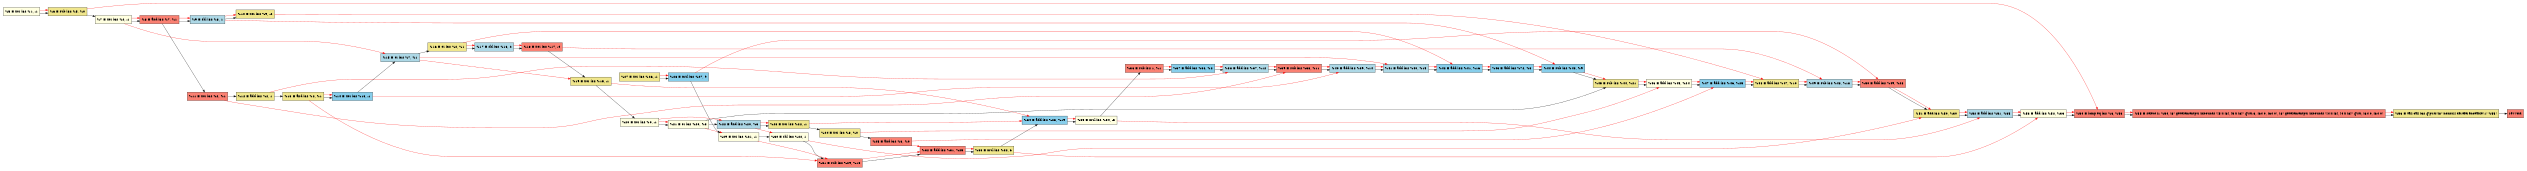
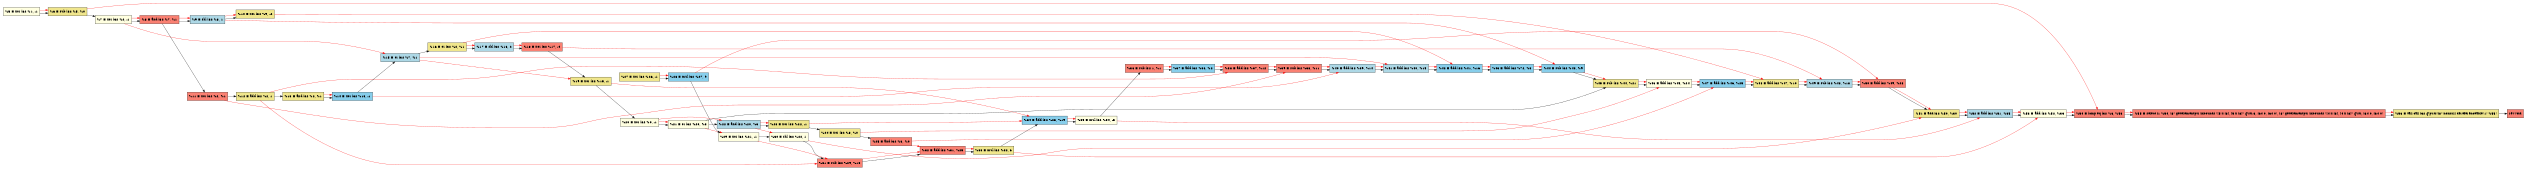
  digraph {
    rankdir=LR
    node [fillcolor=khaki shape=record style=filled]
    edge [color=red]
    n1 [fillcolor=lightyellow label="  %5 = xor i32 %1, -1"]
    n2 [label="  %6 = sub i32 %5, %0"]
    n3 [fillcolor=lightyellow label="  %7 = xor i32 %2, -1"]
    n4 [fillcolor=salmon label="  %54 = icmp eq i32 %6, %53"]
    n5 [fillcolor=salmon label="  %8 = and i32 %7, %1"]
    n6 [fillcolor=lightblue label="  %15 = or i32 %7, %1"]
    n7 [fillcolor=salmon label="  %55 = select i1 %54, i8* getelementptr inbounds ([5 x i8], [5 x i8]* @str.3, i64 0, i64 0), i8* getelementptr inbounds ([4 x i8], [4 x i8]* @str, i64 0, i64 0)"]
    n8 [fillcolor=lightblue label="  %9 = shl i32 %8, 1"]
    n9 [fillcolor=salmon label="  %11 = xor i32 %2, %1"]
    n10 [label="  %16 = or i32 %2, %1"]
    n11 [label="  %19 = xor i32 %15, -1"]
    n12 [fillcolor=lightblue label="  %41 = add i32 %40, %15"]
    n13 [label="  %10 = xor i32 %9, -2"]
    n14 [fillcolor=skyblue label="  %44 = sub i32 %43, %9"]
    n15 [label="  %48 = add i32 %47, %10"]
    n16 [label="  %45 = sub i32 %44, %21"]
    n17 [label="  %12 = add i32 %2, 1"]
    n18 [fillcolor=salmon label="  %39 = sub i32 %38, %11"]
    n19 [fillcolor=lightblue label="  %49 = sub i32 %48, %18"]
    n20 [label="  %13 = and i32 %2, %1"]
-   n21 [fillcolor=lightblue label="  %38 = add i32 %37, %12"]
+   n21 [fillcolor=salmon label="  %38 = add i32 %37, %12"]
    n22 [fillcolor=lightblue label="  %40 = add i32 %39, %14"]
    n23 [fillcolor=skyblue label="  %14 = xor i32 %13, -1"]
    n24 [fillcolor=salmon label="  %31 = sub i32 %29, %13"]
    n25 [fillcolor=salmon label="  %32 = add i32 %31, %25"]
    n26 [fillcolor=lightblue label="  %17 = shl i32 %16, 2"]
    n27 [fillcolor=skyblue label="  %42 = add i32 %41, %16"]
    n28 [fillcolor=lightyellow label="  %20 = xor i32 %0, -1"]
    n29 [fillcolor=skyblue label="  %34 = add i32 %23, %19"]
    n30 [fillcolor=salmon label="  %18 = xor i32 %17, -4"]
    n31 [fillcolor=skyblue label="%43 = add i32 %72, %3"]
    n32 [fillcolor=salmon label="  %50 = add i32 %49, %28"]
    n33 [fillcolor=lightyellow label="  %21 = or i32 %20, %3"]
    n34 [fillcolor=lightblue label="  %22 = and i32 %20, %3"]
    n35 [fillcolor=lightyellow label="  %35 = mul i32 %34, -5"]
    n36 [fillcolor=lightyellow label="  %29 = xor i32 %21, -1"]
    n37 [label="%23 = xor i33 %22, -1"]
    n38 [fillcolor=lightyellow label="  %30 = shl i32 %22, 1"]
    n39 [fillcolor=lightyellow label="  %46 = add i32 %45, %24"]
    n40 [label="  %24 = xor i32 %3, %0"]
    n41 [label="  %51 = add i32 %50, %30"]
    n42 [fillcolor=salmon label="  %25 = and i32 %3, %0"]
    n43 [fillcolor=skyblue label="  %47 = add i32 %46, %25"]
    n44 [label="  %33 = mul i32 %32, 6"]
    n45 [label="  %27 = xor i32 %26, -1"]
    n46 [fillcolor=skyblue label="  %28 = mul i32 %27, 9"]
    n47 [fillcolor=lightblue label="  %52 = add i32 %51, %35"]
    n48 [fillcolor=lightyellow label="  %53 = add i32 %52, %33"]
    n49 [fillcolor=salmon label="  %36 = sub i32 1, %1"]
    n50 [fillcolor=skyblue label="  %37 = add i32 %36, %2"]
    n51 [label="  %56 = tail call i32 @puts(i8* nonnull dereferenceable(1) %55)"]
    n52 [fillcolor=salmon label="  ret void"]
    n1 -> n2 [color=""]
    n1 -> n2
    n2 -> n3 [color=""]
    n2 -> n4
    n3 -> n5 [color=""]
    n3 -> n5
    n3 -> n6
    n4 -> n7 [color=""]
    n4 -> n7
    n5 -> n8 [color=""]
    n5 -> n8
    n5 -> n9 [color=""]
    n6 -> n10 [color=""]
    n6 -> n11
    n6 -> n12
    n7 -> n51 [color=""]
    n7 -> n51
    n8 -> n13 [color=""]
    n8 -> n13
    n8 -> n14
    n9 -> n17 [color=""]
    n9 -> n18
    n10 -> n26 [color=""]
    n10 -> n26
    n10 -> n27
    n11 -> n28 [color=""]
    n11 -> n29
    n12 -> n27 [color=""]
    n12 -> n27
    n13 -> n15
    n14 -> n16 [color=""]
    n14 -> n16
    n15 -> n19 [color=""]
    n15 -> n19
    n16 -> n39 [color=""]
    n16 -> n39
    n17 -> n20 [color=""]
    n17 -> n21
    n18 -> n22 [color=""]
    n18 -> n22
    n19 -> n32 [color=""]
    n19 -> n32
    n20 -> n23 [color=""]
    n20 -> n23
-   n20 -> n24
+   n17 -> n24
    n21 -> n18 [color=""]
    n21 -> n18
    n22 -> n12 [color=""]
    n22 -> n12
    n23 -> n6 [color=""]
    n23 -> n22
    n24 -> n25 [color=""]
    n24 -> n25
    n25 -> n44 [color=""]
    n25 -> n44
    n26 -> n30 [color=""]
    n26 -> n30
    n27 -> n31 [color=""]
    n27 -> n31
    n28 -> n33 [color=""]
    n28 -> n33
    n28 -> n34
    n29 -> n35 [color=""]
    n29 -> n35
    n30 -> n11 [color=""]
    n30 -> n19
    n31 -> n14 [color=""]
    n31 -> n14
    n32 -> n41 [color=""]
    n32 -> n41
    n33 -> n16 [color=black]
    n33 -> n34 [color=""]
    n33 -> n36
    n34 -> n37 [color=""]
    n34 -> n37
    n34 -> n38
    n35 -> n47
    n35 -> n49 [color=""]
    n36 -> n24
    n36 -> n38 [color=""]
    n37 -> n29
    n37 -> n40 [color=""]
    n38 -> n24 [color=""]
    n38 -> n41
    n39 -> n43 [color=""]
    n39 -> n43
    n40 -> n39
    n40 -> n42 [color=""]
    n41 -> n47 [color=""]
    n41 -> n47
    n42 -> n25
    n42 -> n43
    n43 -> n15 [color=""]
    n43 -> n15
    n44 -> n29 [color=""]
    n44 -> n48
    n45 -> n46 [color=""]
    n45 -> n46
    n46 -> n32
    n46 -> n36 [color=""]
    n47 -> n48 [color=""]
    n47 -> n48
    n48 -> n4 [color=""]
    n48 -> n4
    n49 -> n50 [color=""]
    n49 -> n50
    n50 -> n21 [color=""]
    n50 -> n21
    n51 -> n52 [color=""]
  }
